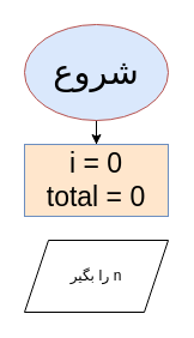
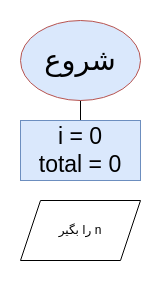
  <mxCell id="0" />
  <mxCell id="1" parent="0" />
- <mxCell id="2" value="" style="edgeStyle=orthogonalEdgeStyle;rounded=0;orthogonalLoop=1;jettySize=auto;html=1;" edge="1" parent="1" source="3" target="4"><mxGeometry relative="1" as="geometry" /></mxCell>
+ <mxCell id="2" value="" style="edgeStyle=orthogonalEdgeStyle;rounded=0;orthogonalLoop=1;jettySize=auto;html=1;endArrow=none;" edge="1" parent="1" source="3" target="4"><mxGeometry relative="1" as="geometry" /></mxCell>
  <mxCell id="3" value="&lt;font style=&quot;font-size: 29px;&quot;&gt;شروع&lt;/font&gt;" style="ellipse;whiteSpace=wrap;html=1;fillColor=#dae8fc;strokeColor=#b85450;" vertex="1" parent="1"><mxGeometry x="20" y="20" width="120" height="80" as="geometry" /></mxCell>
- <mxCell id="4" value="&lt;font style=&quot;font-size: 23px;&quot;&gt;i = 0&lt;br&gt;total = 0&lt;/font&gt;" style="rounded=0;whiteSpace=wrap;html=1;fillColor=#ffe6cc;strokeColor=#6c8ebf;" vertex="1" parent="1"><mxGeometry x="20" y="120" width="120" height="60" as="geometry" /></mxCell>
+ <mxCell id="4" value="&lt;font style=&quot;font-size: 23px;&quot;&gt;i = 0&lt;br&gt;total = 0&lt;/font&gt;" style="rounded=0;whiteSpace=wrap;html=1;fillColor=#dae8fc;strokeColor=#6c8ebf;" vertex="1" parent="1"><mxGeometry x="20" y="120" width="120" height="60" as="geometry" /></mxCell>
  <mxCell id="5" value="&lt;div style=&quot;direction: rtl;&quot;&gt;&lt;span style=&quot;background-color: initial;&quot;&gt;n را بگیر&lt;/span&gt;&lt;/div&gt;" style="shape=parallelogram;perimeter=parallelogramPerimeter;whiteSpace=wrap;html=1;fixedSize=1;" vertex="1" parent="1"><mxGeometry x="20" y="200" width="120" height="60" as="geometry" /></mxCell>
